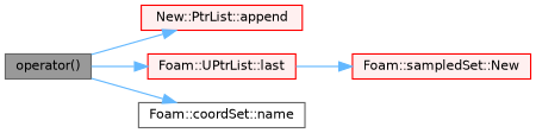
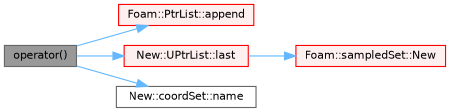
  digraph {
    rankdir=LR
    node [color=red fillcolor="#FFF0F0" fontname=Helvetica fontsize=10 shape=box style=filled]
    edge [color=steelblue1 fontname=Helvetica fontsize=10 labelfontname=Helvetica labelfontsize=10 style=solid]
    n1 [color=gray40 fillcolor=grey60 fontcolor=black height=0.2 label="operator()" width=0.4]
-   n2 [height=0.2 label="New::PtrList::append" width=0.4]
-   n3 [height=0.2 label="Foam::UPtrList::last" width=0.4]
-   n4 [color=grey40 fillcolor=white height=0.2 label="Foam::coordSet::name" width=0.4]
+   n2 [height=0.2 label="Foam::PtrList::append" width=0.4]
+   n3 [height=0.2 label="New::UPtrList::last" width=0.4]
+   n4 [color=grey40 fillcolor=white height=0.2 label="New::coordSet::name" width=0.4]
    n5 [height=0.2 label="Foam::sampledSet::New" width=0.4]
    n1 -> n2
    n1 -> n3
    n1 -> n4
    n3 -> n5
  }
